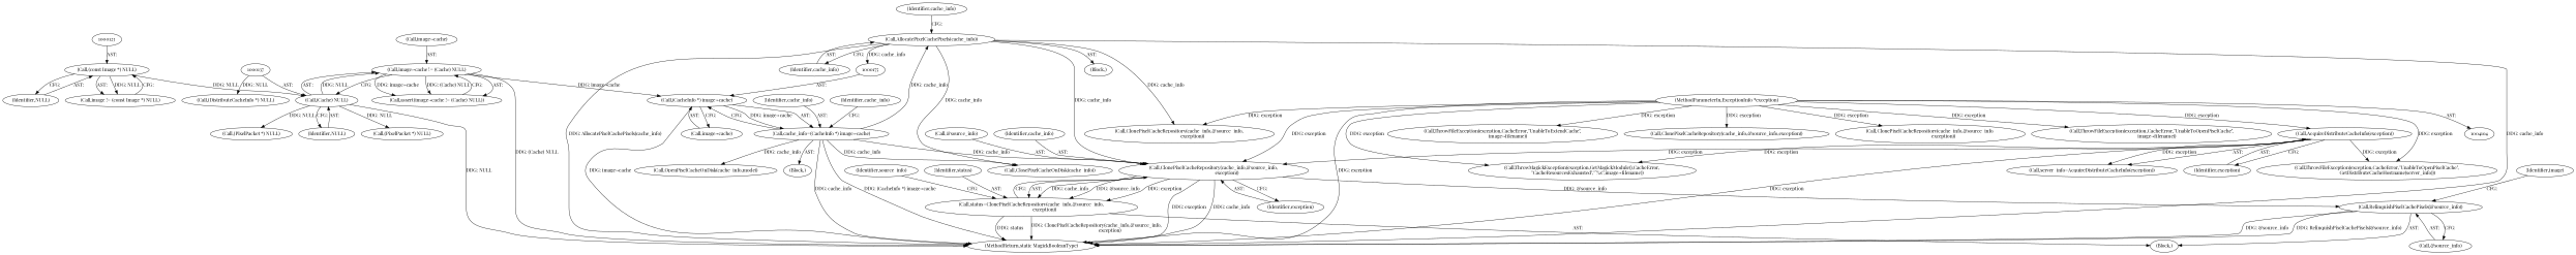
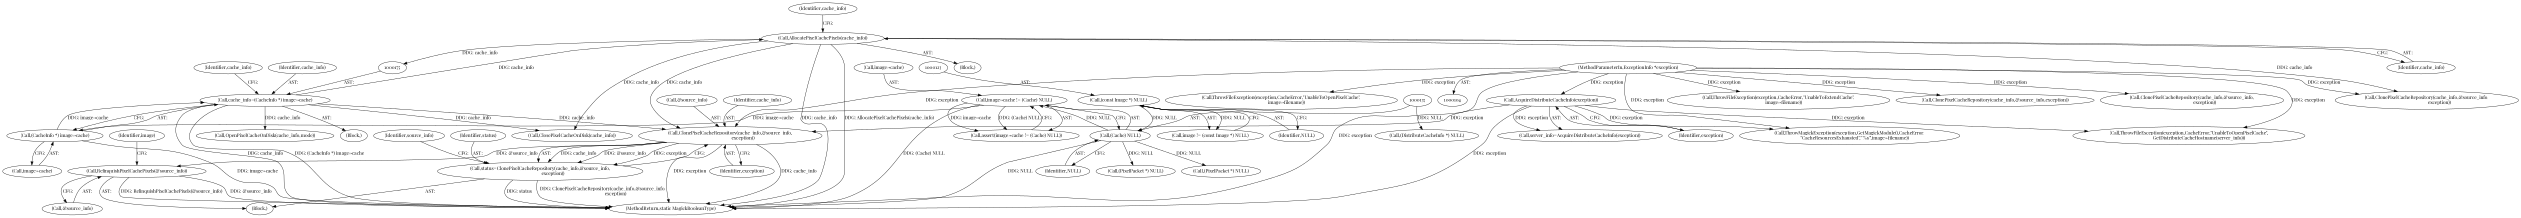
  digraph {
    fontname="Playfair Display"
    node [fontname="Playfair Display"]
    edge [fontname="Playfair Display"]
    n1 [label="(Call,ClonePixelCacheRepository(cache_info,&source_info,\n                    exception))"]
    n2 [label="(Call,status=ClonePixelCacheRepository(cache_info,&source_info,\n                    exception))"]
    n3 [label="(Call,RelinquishPixelCachePixels(&source_info))"]
    n4 [label="(Identifier,exception)"]
    n5 [label="(MethodReturn,static MagickBooleanType)"]
    n6 [label="(Block,)"]
    n7 [label="(Call,&source_info)"]
    n8 [label="(Call,AllocatePixelCachePixels(cache_info))"]
    n9 [label="(Block,)"]
    n10 [label="(Call,ClosePixelCacheOnDisk(cache_info))"]
    n11 [label="(Call,ClonePixelCacheRepository(cache_info,&source_info,\n                    exception))"]
    n12 [label="(Identifier,cache_info)"]
    1000175
    n14 [label="(Call,OpenPixelCacheOnDisk(cache_info,mode))"]
    n15 [label="(Call,cache_info=(CacheInfo *) image->cache)"]
    n16 [label="(Call,(CacheInfo *) image->cache)"]
    n17 [label="(Block,)"]
    n18 [label="(Call,image->cache)"]
    n19 [label="(Call,image->cache != (Cache) NULL)"]
    n20 [label="(Call,(Cache) NULL)"]
    n21 [label="(Call,assert(image->cache != (Cache) NULL))"]
    n22 [label="(Identifier,NULL)"]
    n23 [label="(Call,(PixelPacket *) NULL)"]
    n24 [label="(Call,(PixelPacket *) NULL)"]
    n25 [label="(Call,(DistributeCacheInfo *) NULL)"]
    n26 [label="(Call,(const Image *) NULL)"]
    n27 [label="(Identifier,NULL)"]
    n28 [label="(Call,image != (const Image *) NULL)"]
    n29 [label="(Call,AcquireDistributeCacheInfo(exception))"]
    n30 [label="(Call,server_info=AcquireDistributeCacheInfo(exception))"]
    n31 [label="(Call,ThrowMagickException(exception,GetMagickModule(),CacheError,\n        \"CacheResourcesExhausted\",\"`%s'\",image->filename))"]
    n32 [label="(Identifier,exception)"]
    n33 [label="(Call,ThrowFileException(exception,CacheError,\"UnableToOpenPixelCache\",\n                GetDistributeCacheHostname(server_info)))"]
    n34 [label="(MethodParameterIn,ExceptionInfo *exception)"]
    n35 [label="(Call,ThrowFileException(exception,CacheError,\"UnableToExtendCache\",\n        image->filename))"]
    n36 [label="(Call,ClonePixelCacheRepository(cache_info,&source_info,exception))"]
    n37 [label="(Call,ClonePixelCacheRepository(cache_info,&source_info,\n                    exception))"]
    n38 [label="(Call,ThrowFileException(exception,CacheError,\"UnableToOpenPixelCache\",\n        image->filename))"]
-   1000104 [label=1004104]
+   1000104
    n40 [label="(Identifier,source_info)"]
    n41 [label="(Identifier,image)"]
    n42 [label="(Call,image->cache)"]
    n43 [label="(Identifier,cache_info)"]
    n44 [label="(Identifier,cache_info)"]
    n45 [label="(Identifier,status)"]
    n46 [label="(Call,&source_info)"]
    n47 [label="(Identifier,cache_info)"]
    n48 [label="(Identifier,cache_info)"]
    1000137
    1000123
    n1 -> n2 [label="AST: "]
    n1 -> n2 [label="DDG: cache_info"]
    n1 -> n2 [label="DDG: &source_info"]
    n1 -> n2 [label="DDG: exception"]
    n1 -> n3 [label="DDG: &source_info"]
    n1 -> n4 [label="CFG: "]
    n1 -> n5 [label="DDG: exception"]
    n1 -> n5 [label="DDG: cache_info"]
    n2 -> n1 [label="CFG: "]
    n2 -> n5 [label="DDG: status"]
    n2 -> n5 [label="DDG: ClonePixelCacheRepository(cache_info,&source_info,\n                    exception)"]
    n2 -> n6 [label="AST: "]
    n3 -> n5 [label="DDG: RelinquishPixelCachePixels(&source_info)"]
    n3 -> n5 [label="DDG: &source_info"]
    n3 -> n6 [label="AST: "]
    n3 -> n7 [label="CFG: "]
    n4 -> n1 [label="AST: "]
    n7 -> n3 [label="AST: "]
    n8 -> n1 [label="DDG: cache_info"]
    n8 -> n5 [label="DDG: cache_info"]
    n8 -> n5 [label="DDG: AllocatePixelCachePixels(cache_info)"]
    n8 -> n9 [label="AST: "]
    n8 -> n10 [label="DDG: cache_info"]
    n8 -> n11 [label="DDG: cache_info"]
    n8 -> n12 [label="CFG: "]
    n8 -> 1000175 [label="DDG: cache_info"]
    n12 -> n8 [label="AST: "]
-   1000175 -> n16 [label="AST: "]
+   1000175 -> n15 [label="AST: "]
    n15 -> n1 [label="DDG: cache_info"]
    n15 -> n5 [label="DDG: cache_info"]
    n15 -> n5 [label="DDG: (CacheInfo *) image->cache"]
    n15 -> n8 [label="DDG: cache_info"]
    n15 -> n10 [label="DDG: cache_info"]
    n15 -> n14 [label="DDG: cache_info"]
    n15 -> n16 [label="CFG: "]
    n15 -> n17 [label="AST: "]
    n16 -> n5 [label="DDG: image->cache"]
    n16 -> n15 [label="AST: "]
    n16 -> n15 [label="DDG: image->cache"]
    n16 -> n18 [label="CFG: "]
    n18 -> n16 [label="AST: "]
    n19 -> n5 [label="DDG: (Cache) NULL"]
    n19 -> n16 [label="DDG: image->cache"]
    n19 -> n20 [label="CFG: "]
    n19 -> n21 [label="AST: "]
    n19 -> n21 [label="DDG: image->cache"]
    n19 -> n21 [label="DDG: (Cache) NULL"]
    n20 -> n5 [label="DDG: NULL"]
    n20 -> n19 [label="AST: "]
    n20 -> n19 [label="DDG: NULL"]
    n20 -> n22 [label="CFG: "]
    n20 -> n23 [label="DDG: NULL"]
    n20 -> n24 [label="DDG: NULL"]
    n21 -> n19 [label="CFG: "]
    n22 -> n20 [label="AST: "]
    n26 -> n20 [label="DDG: NULL"]
    n26 -> n27 [label="CFG: "]
    n26 -> n28 [label="AST: "]
    n26 -> n28 [label="DDG: NULL"]
    n27 -> n26 [label="AST: "]
    n28 -> n26 [label="CFG: "]
    n29 -> n1 [label="DDG: exception"]
    n29 -> n5 [label="DDG: exception"]
    n29 -> n30 [label="AST: "]
    n29 -> n30 [label="DDG: exception"]
    n29 -> n31 [label="DDG: exception"]
    n29 -> n32 [label="CFG: "]
    n29 -> n33 [label="DDG: exception"]
    n32 -> n29 [label="AST: "]
    n34 -> n1 [label="DDG: exception"]
    n34 -> n5 [label="DDG: exception"]
    n34 -> n11 [label="DDG: exception"]
    n34 -> n29 [label="DDG: exception"]
    n34 -> n31 [label="DDG: exception"]
    n34 -> n33 [label="DDG: exception"]
    n34 -> n35 [label="DDG: exception"]
    n34 -> n36 [label="DDG: exception"]
    n34 -> n37 [label="DDG: exception"]
    n34 -> n38 [label="DDG: exception"]
    n34 -> 1000104 [label="AST: "]
    n40 -> n2 [label="CFG: "]
    n41 -> n3 [label="CFG: "]
    n42 -> n19 [label="AST: "]
    n43 -> n15 [label="CFG: "]
    n44 -> n15 [label="AST: "]
    n45 -> n2 [label="AST: "]
    n46 -> n1 [label="AST: "]
    n47 -> n8 [label="CFG: "]
    n48 -> n1 [label="AST: "]
    1000137 -> n20 [label="AST: "]
    1000137 -> n25 [label="DDG: NULL"]
    1000123 -> n26 [label="AST: "]
  }
